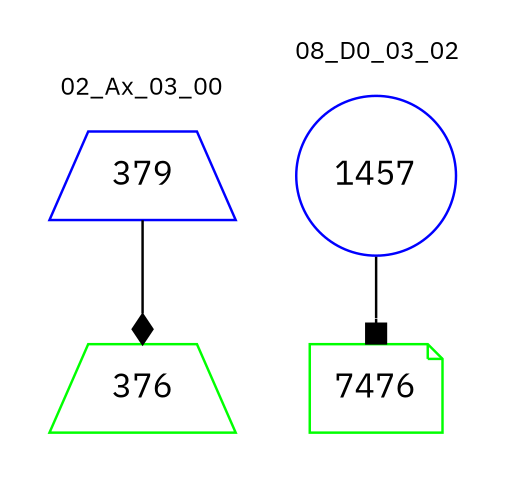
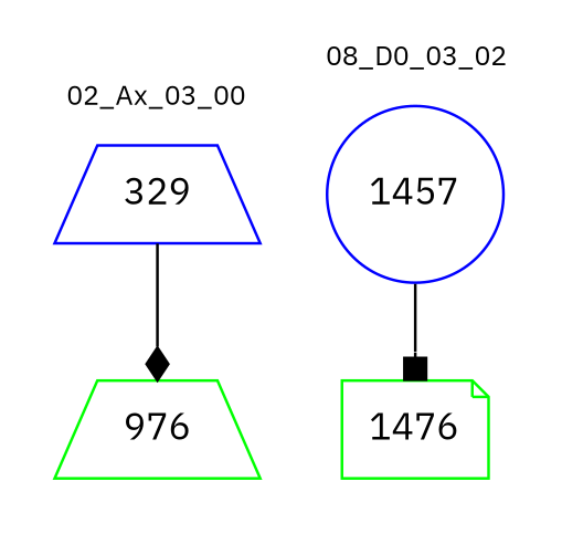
  digraph {
    fontname="IBM Plex Sans"
    node [color=blue fontname="IBM Plex Sans" shape=trapezium]
    edge [color=black fontname="IBM Plex Sans"]
-   n1 [label=379]
-   n2 [color=green label=376]
+   n1 [label=329]
+   n2 [color=green label=976]
    n3 [label=1457 shape=circle]
-   n4 [color=green label=7476 shape=note]
+   n4 [color=green label=1476 shape=note]
    subgraph cluster_1 {
      color=white
      fontsize=10
      label="02_Ax_03_00"
      n1
      n2
    }
    subgraph cluster_2 {
      color=white
      fontsize=10
      label="08_D0_03_02"
      n3
      n4
    }
    n1 -> n2 [arrowhead=diamond]
    n3 -> n4 [arrowhead=box]
  }
